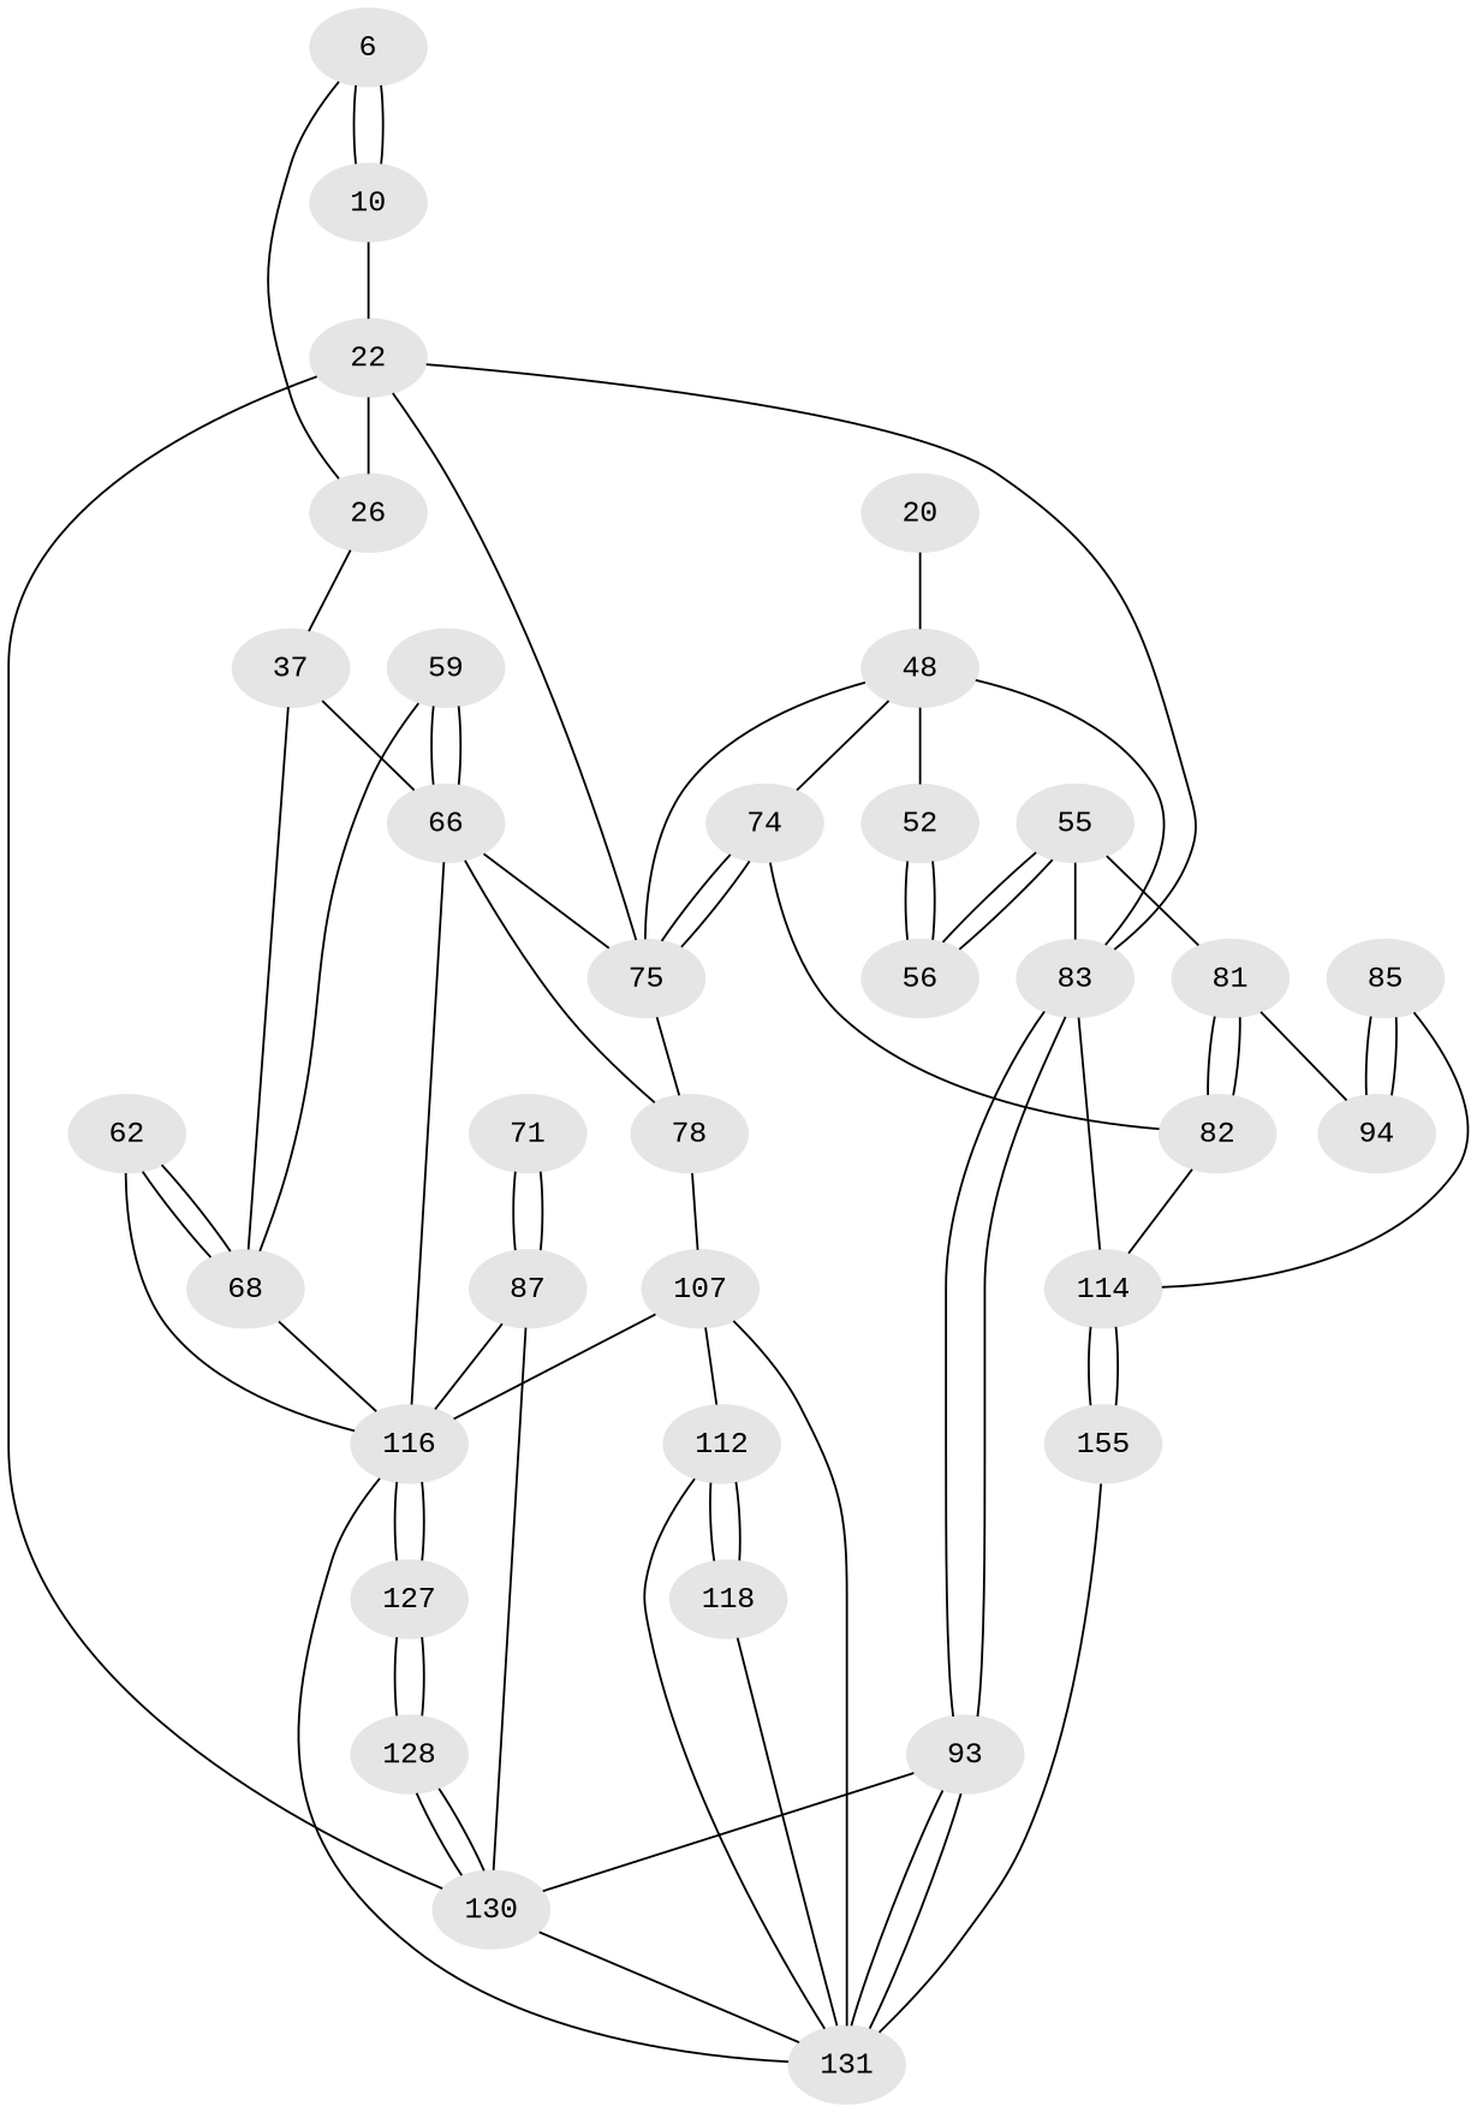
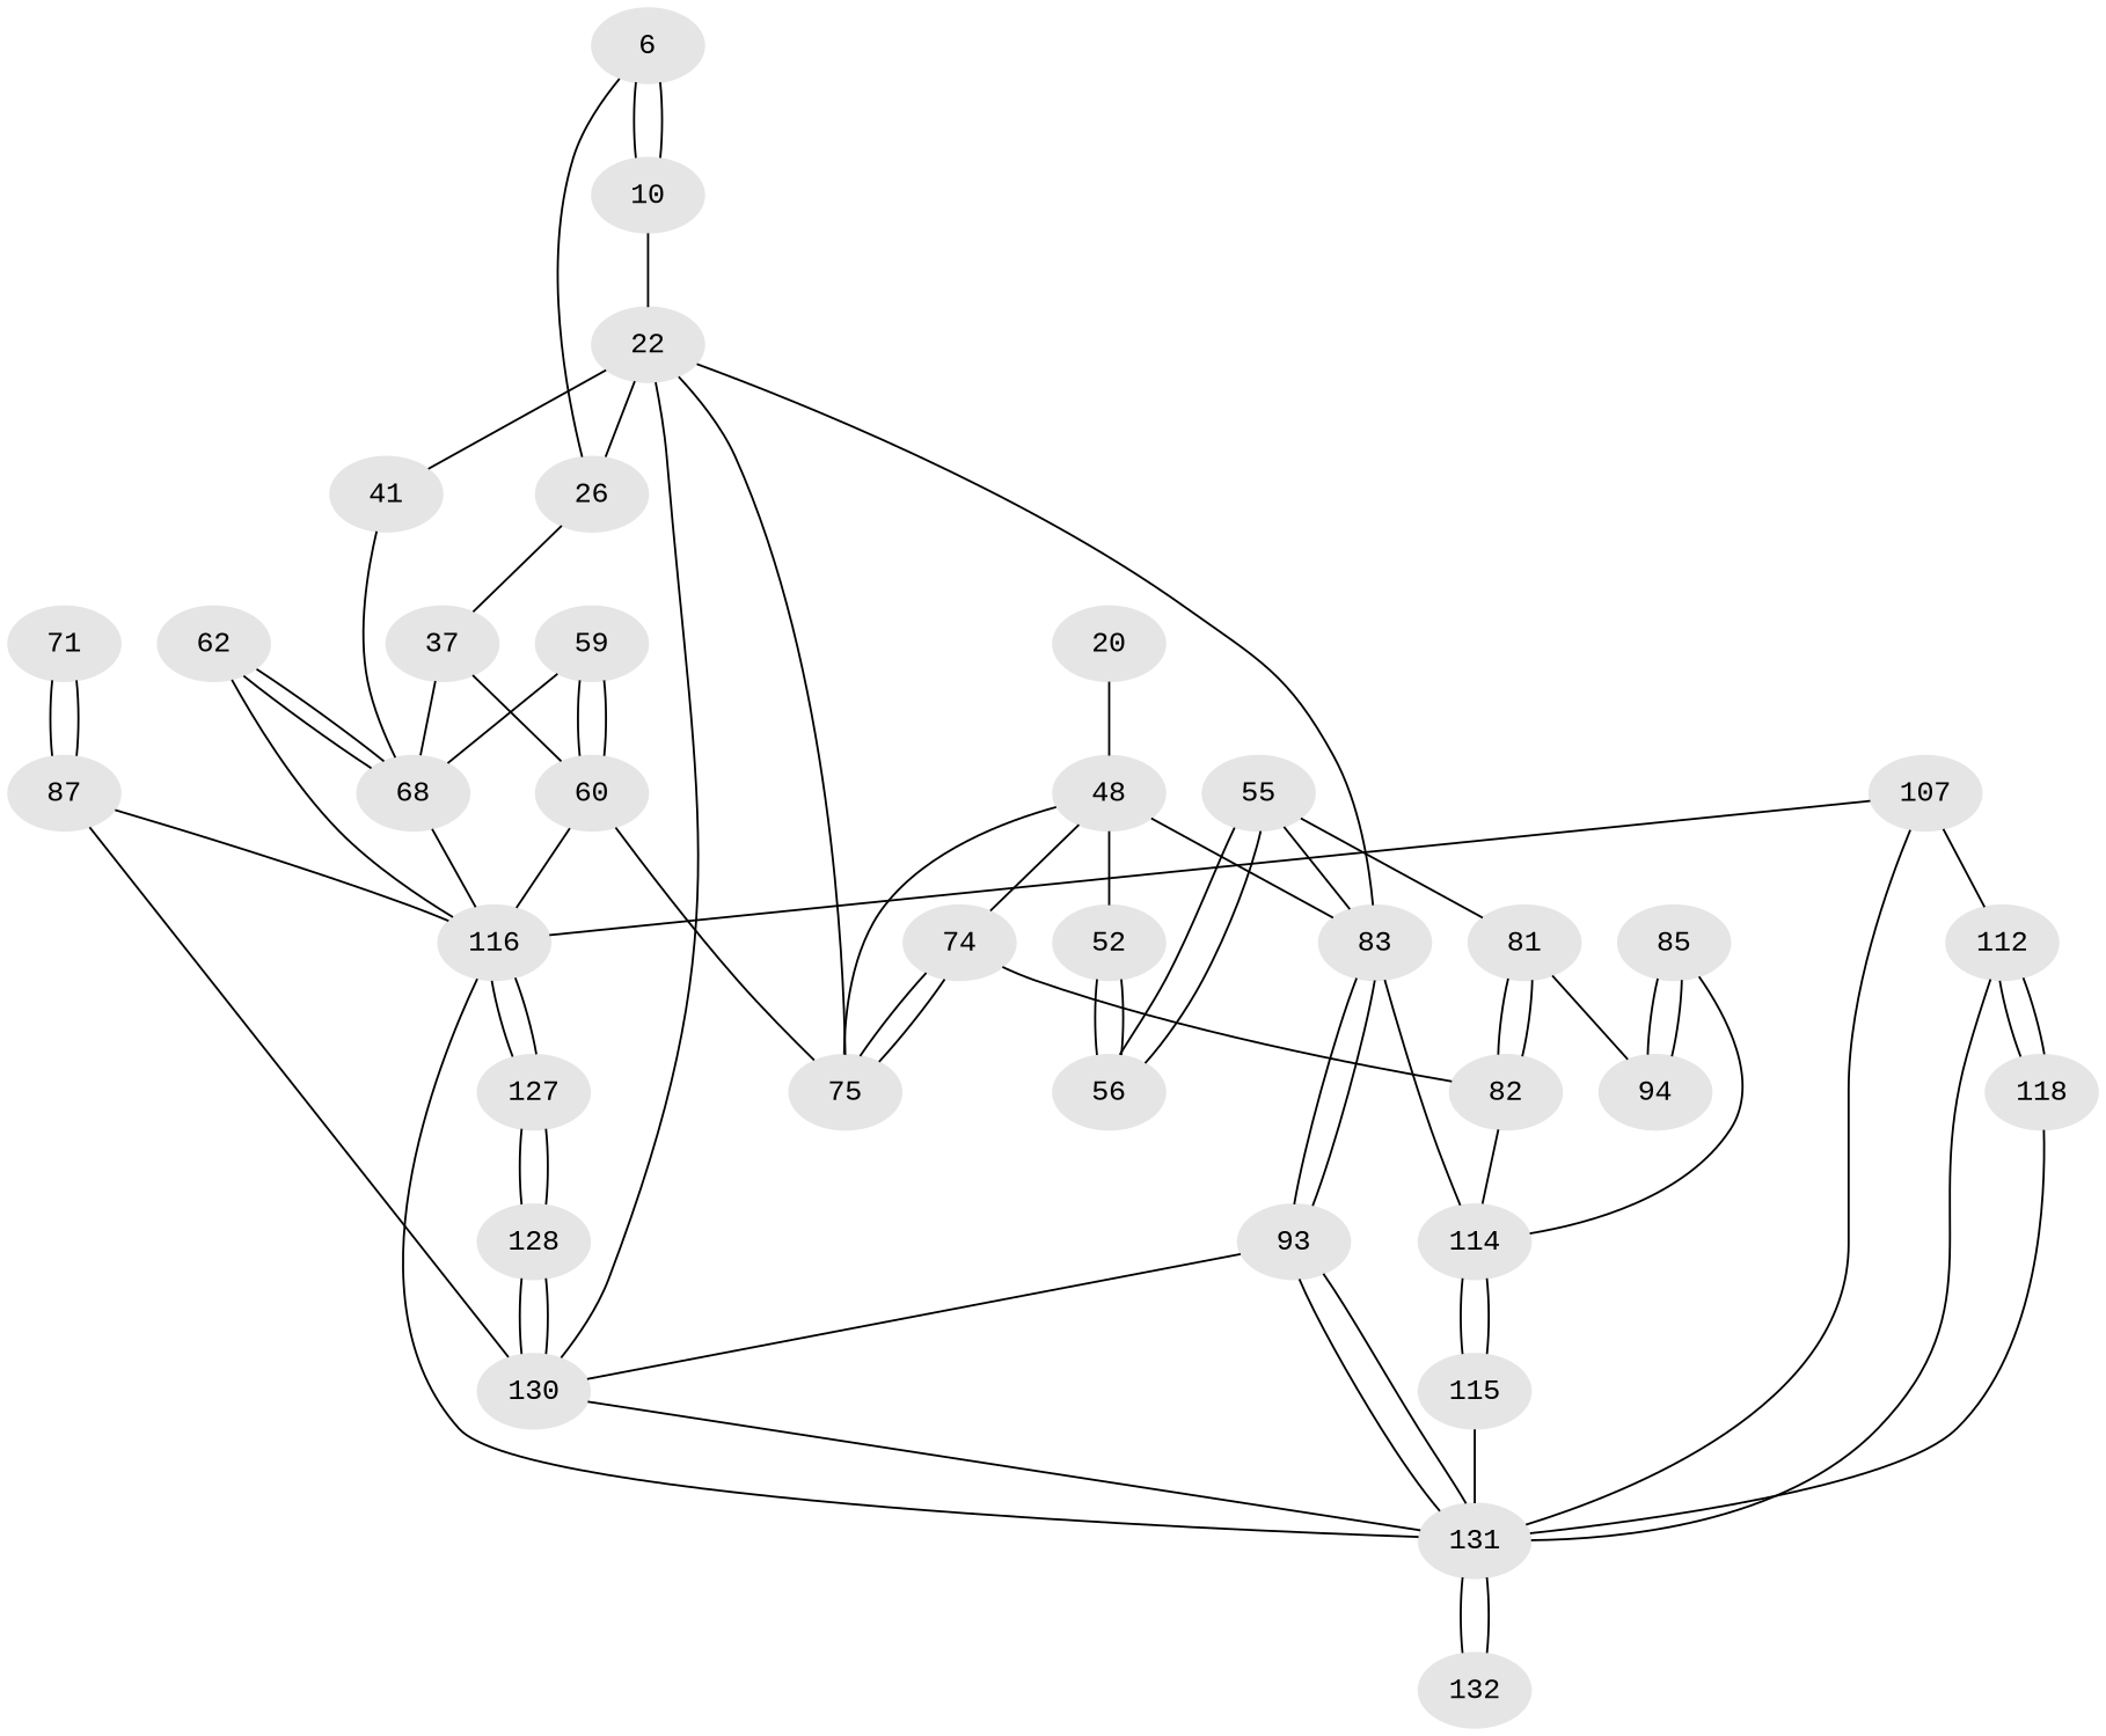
  graph {
    fontname="Liberation Mono"
    node [color=gray90 fontname="Liberation Mono" style=filled]
    edge [fontname="Liberation Mono"]
    6 [super="+5"]
    10
    26 [super="+21"]
    22 [super="+7+9"]
    n5 [label=37 super="+36"]
+   41 [super="+23"]
    75 [super="+43+42+34"]
    83 [super="+54+32+28+18"]
    130 [super="+89"]
    48 [super="+30+33+31"]
    20
    52 [super="+51"]
    74 [super="+50+49"]
    68 [super="+60+61+40"]
-   78 [super="+77"]
    114 [super="+106"]
    93 [super="+13"]
    131 [super="+121+122+120+129"]
-   66 [super="+65+53"]
+   66 [super="+65+53" label=60]
    116 [super="+111+80"]
    87 [super="+58+47"]
    56
    82 [super="+76+73"]
    55
    81 [super="+72"]
    94 [super="+86"]
    59
    62
    127
    107 [super="+104+99"]
    71 [super="+57"]
    112 [super="+109"]
-   115 [super="+102+113" label=155]
+   115 [super="+102+113"]
    85
+   132 [super="+125"]
    118
    128 [super="+92+126"]
    6 -- 10 [weight=2]
    6 -- 10
    6 -- 26
    10 -- 22
    26 -- n5
    22 -- 26 [weight=3]
+   22 -- 41
    22 -- 75
    22 -- 83
    22 -- 130
    n5 -- 68
    n5 -- 66 [weight=2]
-   75 -- 78
+   41 -- 68
    83 -- 114
    83 -- 93 [weight=3]
    83 -- 93
    130 -- 131
    48 -- 75 [weight=2]
    48 -- 83 [weight=3]
    48 -- 52 [weight=2]
    48 -- 74
    20 -- 48 [weight=3]
    52 -- 56 [weight=2]
    52 -- 56
    74 -- 75 [weight=2]
    74 -- 75
    74 -- 82 [weight=2]
    68 -- 116 [weight=2]
-   78 -- 107 [weight=2]
    114 -- 115 [weight=4]
    114 -- 115
    93 -- 130 [weight=2]
    93 -- 131
    93 -- 131
+   131 -- 132 [weight=4]
+   131 -- 132
    66 -- 75 [weight=2]
-   66 -- 78
    66 -- 116
    116 -- 131
    116 -- 127
    116 -- 127
    87 -- 130 [weight=2]
    87 -- 116
    82 -- 114
    55 -- 83
    55 -- 56
    55 -- 56
    55 -- 81
    81 -- 82 [weight=2]
    81 -- 82
    81 -- 94
    59 -- 68
    59 -- 66 [weight=2]
    59 -- 66
    62 -- 68 [weight=2]
    62 -- 68
    62 -- 116
    127 -- 128 [weight=2]
    127 -- 128
    107 -- 131
    107 -- 116
    107 -- 112 [weight=2]
    71 -- 87 [weight=3]
    71 -- 87
    112 -- 131
    112 -- 118 [weight=2]
    112 -- 118
    115 -- 131 [weight=2]
    85 -- 114
    85 -- 94 [weight=2]
    85 -- 94
    118 -- 131
    128 -- 130 [weight=2]
    128 -- 130
  }
